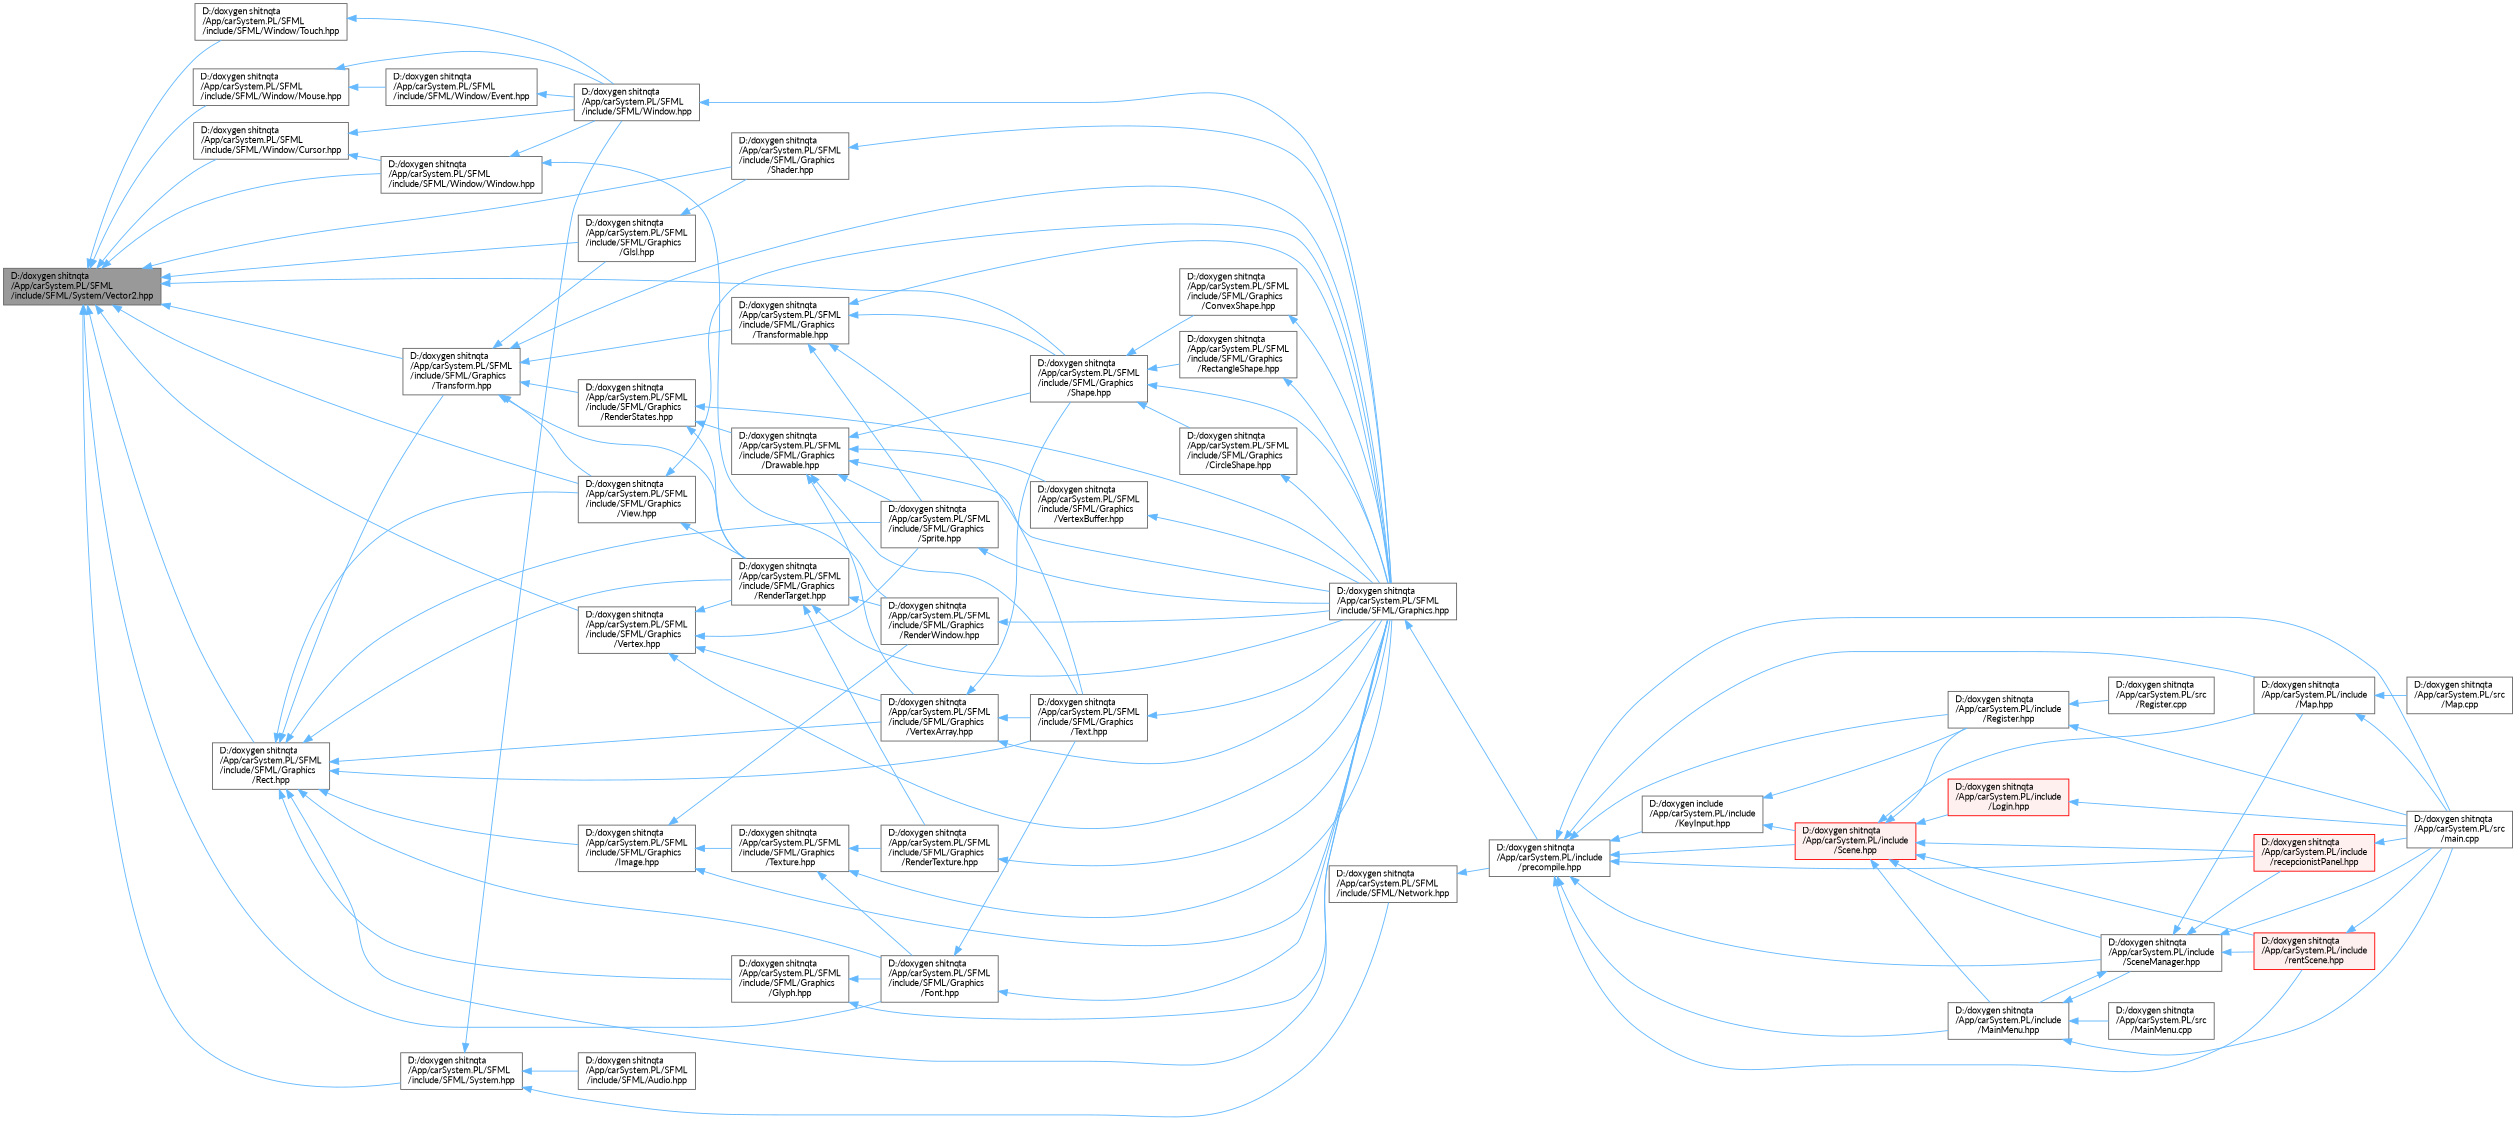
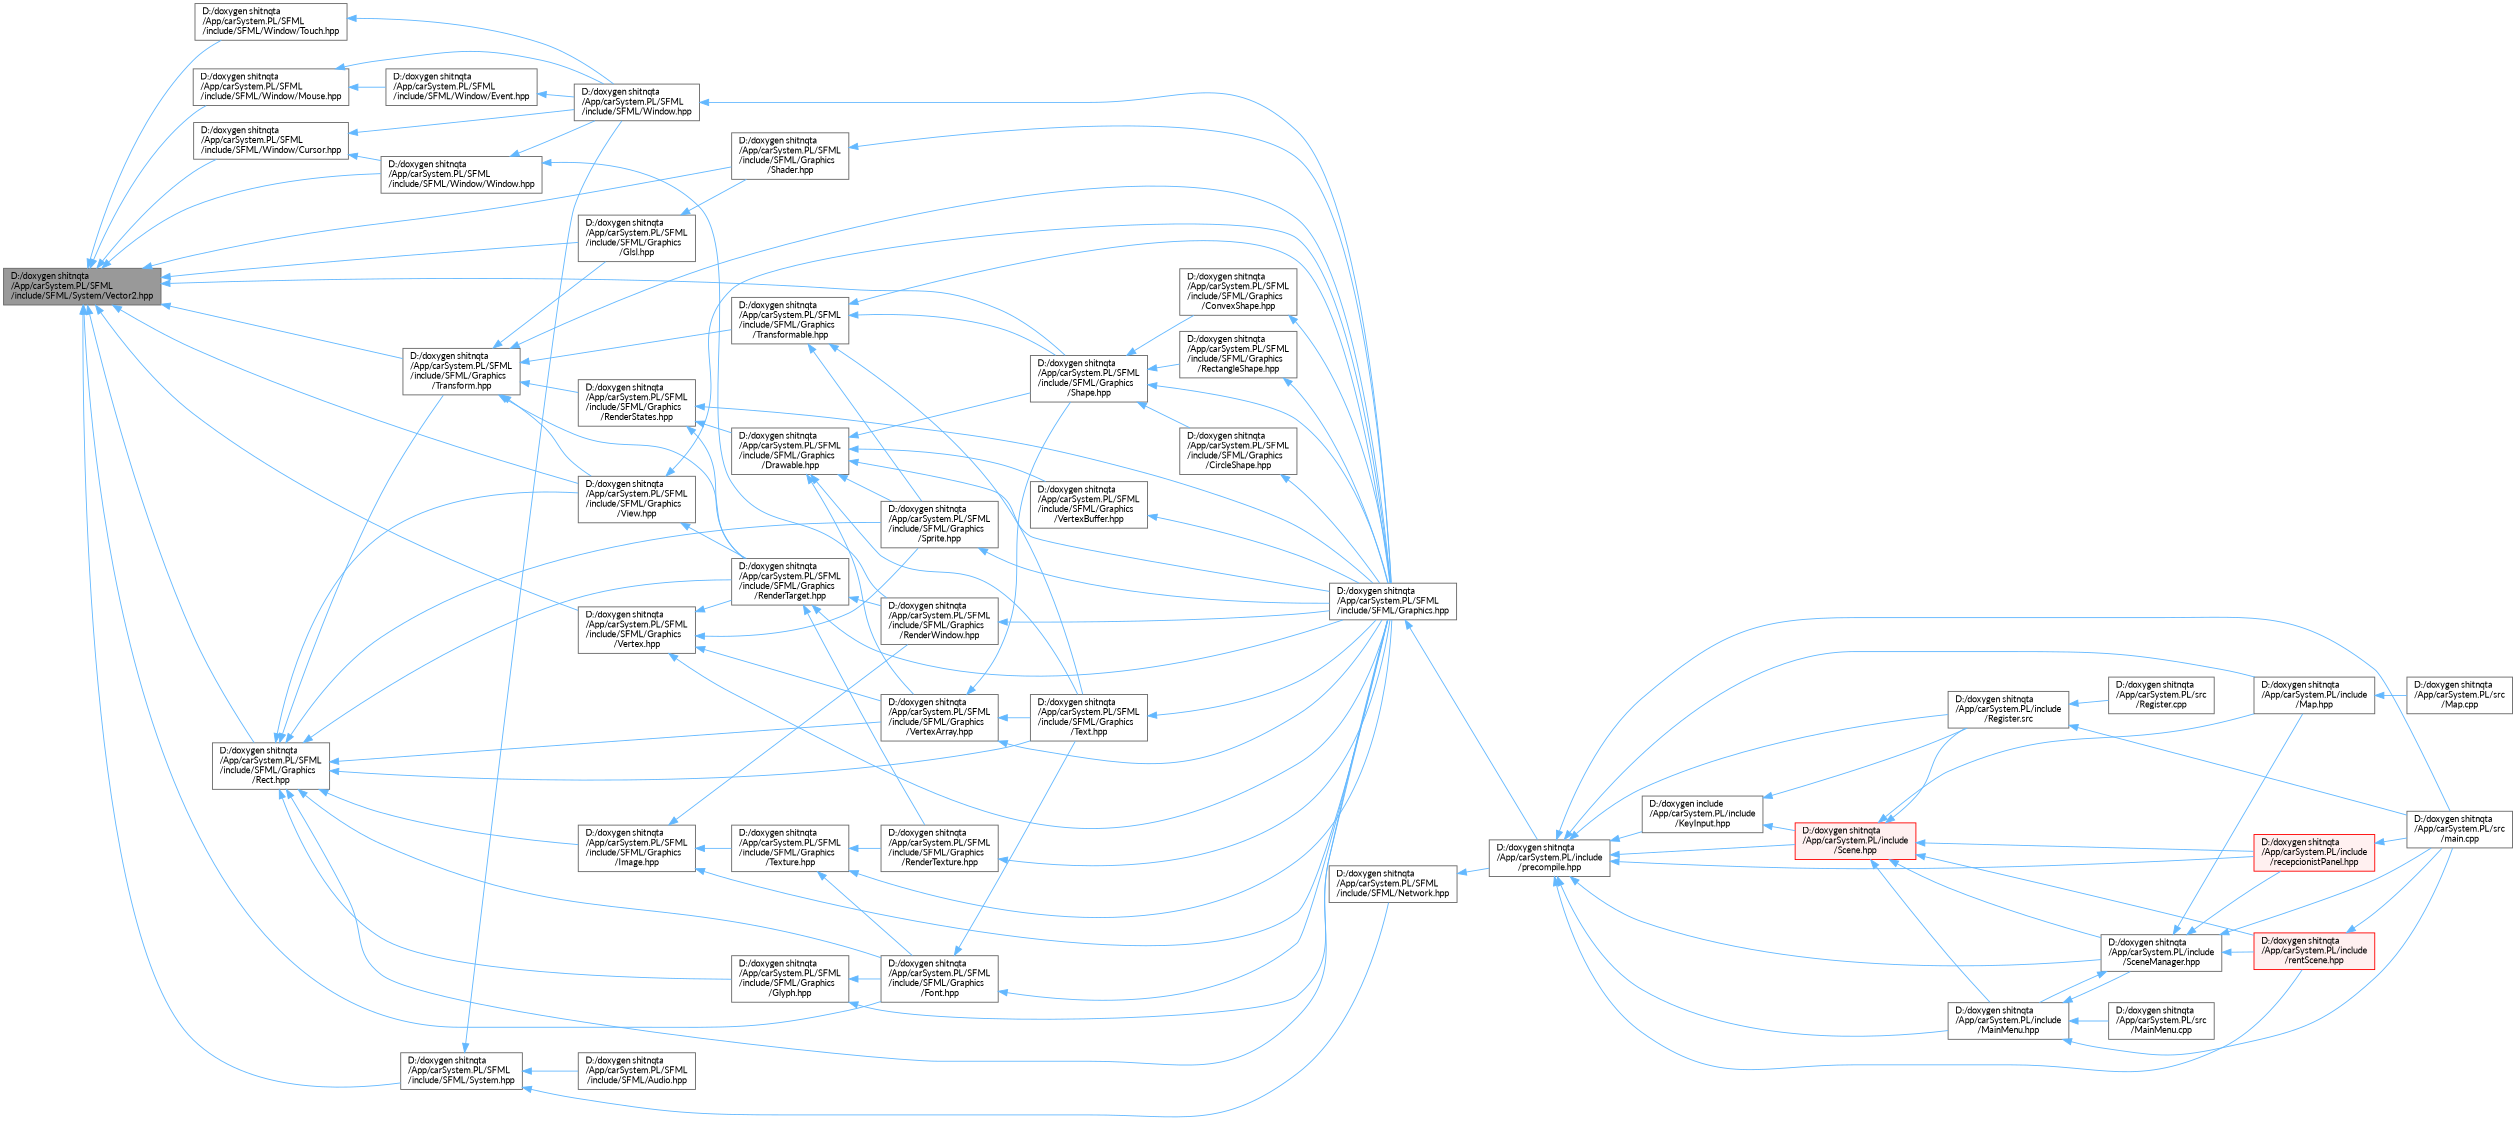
  digraph {
    fontname=Lato
    rankdir=LR
    node [color=grey40 fillcolor=white fontname=Lato fontsize=10 shape=box style=filled]
    edge [color=steelblue1 dir=back fontname=Lato fontsize=10 labelfontname=Helvetica labelfontsize=10 style=solid]
    n1 [color=gray40 fillcolor=grey60 fontcolor=black height=0.2 label="D:/doxygen shitnqta\l/App/carSystem.PL/SFML\l/include/SFML/System/Vector2.hpp" width=0.4]
    n2 [height=0.2 label="D:/doxygen shitnqta\l/App/carSystem.PL/SFML\l/include/SFML/Graphics\l/Font.hpp" width=0.4]
    n3 [height=0.2 label="D:/doxygen shitnqta\l/App/carSystem.PL/SFML\l/include/SFML/Graphics\l/Glsl.hpp" width=0.4]
    n4 [height=0.2 label="D:/doxygen shitnqta\l/App/carSystem.PL/SFML\l/include/SFML/Graphics\l/Shader.hpp" width=0.4]
    n5 [height=0.2 label="D:/doxygen shitnqta\l/App/carSystem.PL/SFML\l/include/SFML/Graphics\l/Rect.hpp" width=0.4]
    n6 [height=0.2 label="D:/doxygen shitnqta\l/App/carSystem.PL/SFML\l/include/SFML/Graphics\l/Transform.hpp" width=0.4]
    n7 [height=0.2 label="D:/doxygen shitnqta\l/App/carSystem.PL/SFML\l/include/SFML/Graphics\l/Shape.hpp" width=0.4]
    n8 [height=0.2 label="D:/doxygen shitnqta\l/App/carSystem.PL/SFML\l/include/SFML/Graphics\l/View.hpp" width=0.4]
    n9 [height=0.2 label="D:/doxygen shitnqta\l/App/carSystem.PL/SFML\l/include/SFML/Graphics\l/Vertex.hpp" width=0.4]
    n10 [height=0.2 label="D:/doxygen shitnqta\l/App/carSystem.PL/SFML\l/include/SFML/System.hpp" width=0.4]
    n11 [height=0.2 label="D:/doxygen shitnqta\l/App/carSystem.PL/SFML\l/include/SFML/Window/Cursor.hpp" width=0.4]
    n12 [height=0.2 label="D:/doxygen shitnqta\l/App/carSystem.PL/SFML\l/include/SFML/Window/Window.hpp" width=0.4]
    n13 [height=0.2 label="D:/doxygen shitnqta\l/App/carSystem.PL/SFML\l/include/SFML/Window/Mouse.hpp" width=0.4]
    n14 [height=0.2 label="D:/doxygen shitnqta\l/App/carSystem.PL/SFML\l/include/SFML/Window/Touch.hpp" width=0.4]
    n15 [height=0.2 label="D:/doxygen shitnqta\l/App/carSystem.PL/SFML\l/include/SFML/Graphics.hpp" width=0.4]
    n16 [height=0.2 label="D:/doxygen shitnqta\l/App/carSystem.PL/SFML\l/include/SFML/Graphics\l/Text.hpp" width=0.4]
    n17 [height=0.2 label="D:/doxygen shitnqta\l/App/carSystem.PL/SFML\l/include/SFML/Graphics\l/Glyph.hpp" width=0.4]
    n18 [height=0.2 label="D:/doxygen shitnqta\l/App/carSystem.PL/SFML\l/include/SFML/Graphics\l/Image.hpp" width=0.4]
    n19 [height=0.2 label="D:/doxygen shitnqta\l/App/carSystem.PL/SFML\l/include/SFML/Graphics\l/RenderTarget.hpp" width=0.4]
    n20 [height=0.2 label="D:/doxygen shitnqta\l/App/carSystem.PL/SFML\l/include/SFML/Graphics\l/Sprite.hpp" width=0.4]
    n21 [height=0.2 label="D:/doxygen shitnqta\l/App/carSystem.PL/SFML\l/include/SFML/Graphics\l/VertexArray.hpp" width=0.4]
    n22 [height=0.2 label="D:/doxygen shitnqta\l/App/carSystem.PL/SFML\l/include/SFML/Graphics\l/RenderStates.hpp" width=0.4]
    n23 [height=0.2 label="D:/doxygen shitnqta\l/App/carSystem.PL/SFML\l/include/SFML/Graphics\l/Transformable.hpp" width=0.4]
    n24 [height=0.2 label="D:/doxygen shitnqta\l/App/carSystem.PL/SFML\l/include/SFML/Graphics\l/CircleShape.hpp" width=0.4]
    n25 [height=0.2 label="D:/doxygen shitnqta\l/App/carSystem.PL/SFML\l/include/SFML/Graphics\l/ConvexShape.hpp" width=0.4]
    n26 [height=0.2 label="D:/doxygen shitnqta\l/App/carSystem.PL/SFML\l/include/SFML/Graphics\l/RectangleShape.hpp" width=0.4]
    n27 [height=0.2 label="D:/doxygen shitnqta\l/App/carSystem.PL/SFML\l/include/SFML/Audio.hpp" width=0.4]
    n28 [height=0.2 label="D:/doxygen shitnqta\l/App/carSystem.PL/SFML\l/include/SFML/Network.hpp" width=0.4]
    n29 [height=0.2 label="D:/doxygen shitnqta\l/App/carSystem.PL/SFML\l/include/SFML/Window.hpp" width=0.4]
    n30 [height=0.2 label="D:/doxygen shitnqta\l/App/carSystem.PL/SFML\l/include/SFML/Graphics\l/RenderWindow.hpp" width=0.4]
    n31 [height=0.2 label="D:/doxygen shitnqta\l/App/carSystem.PL/SFML\l/include/SFML/Window/Event.hpp" width=0.4]
    n32 [height=0.2 label="D:/doxygen shitnqta\l/App/carSystem.PL/include\l/precompile.hpp" width=0.4]
    n33 [height=0.2 label="D:/doxygen include\l/App/carSystem.PL/include\l/KeyInput.hpp" width=0.4]
-   n34 [height=0.2 label="D:/doxygen shitnqta\l/App/carSystem.PL/include\l/Register.hpp" width=0.4]
+   n34 [height=0.2 label="D:/doxygen shitnqta\l/App/carSystem.PL/include\l/Register.src" width=0.4]
    n35 [height=0.2 label="D:/doxygen shitnqta\l/App/carSystem.PL/src\l/main.cpp" width=0.4]
    n36 [color=red fillcolor="#FFF0F0" height=0.2 label="D:/doxygen shitnqta\l/App/carSystem.PL/include\l/Scene.hpp" width=0.4]
    n37 [height=0.2 label="D:/doxygen shitnqta\l/App/carSystem.PL/include\l/MainMenu.hpp" width=0.4]
    n38 [height=0.2 label="D:/doxygen shitnqta\l/App/carSystem.PL/include\l/SceneManager.hpp" width=0.4]
    n39 [height=0.2 label="D:/doxygen shitnqta\l/App/carSystem.PL/include\l/Map.hpp" width=0.4]
    n40 [color=red fillcolor="#FFF0F0" height=0.2 label="D:/doxygen shitnqta\l/App/carSystem.PL/include\l/recepcionistPanel.hpp" width=0.4]
    n41 [color=red fillcolor="#FFF0F0" height=0.2 label="D:/doxygen shitnqta\l/App/carSystem.PL/include\l/rentScene.hpp" width=0.4]
    n42 [height=0.2 label="D:/doxygen shitnqta\l/App/carSystem.PL/src\l/Register.cpp" width=0.4]
-   n43 [color=red fillcolor="#FFF0F0" height=0.2 label="D:/doxygen shitnqta\l/App/carSystem.PL/include\l/Login.hpp" width=0.4]
    n44 [height=0.2 label="D:/doxygen shitnqta\l/App/carSystem.PL/src\l/MainMenu.cpp" width=0.4]
    n45 [height=0.2 label="D:/doxygen shitnqta\l/App/carSystem.PL/src\l/Map.cpp" width=0.4]
    n46 [height=0.2 label="D:/doxygen shitnqta\l/App/carSystem.PL/SFML\l/include/SFML/Graphics\l/Texture.hpp" width=0.4]
    n47 [height=0.2 label="D:/doxygen shitnqta\l/App/carSystem.PL/SFML\l/include/SFML/Graphics\l/RenderTexture.hpp" width=0.4]
    n48 [height=0.2 label="D:/doxygen shitnqta\l/App/carSystem.PL/SFML\l/include/SFML/Graphics\l/Drawable.hpp" width=0.4]
    n49 [height=0.2 label="D:/doxygen shitnqta\l/App/carSystem.PL/SFML\l/include/SFML/Graphics\l/VertexBuffer.hpp" width=0.4]
    n1 -> n2
    n1 -> n3
    n1 -> n4
    n1 -> n5
    n1 -> n6
    n1 -> n7
    n1 -> n8
    n1 -> n9
    n1 -> n10
    n1 -> n11
    n1 -> n12
    n1 -> n13
    n1 -> n14
    n2 -> n15
    n2 -> n16
    n3 -> n4
    n4 -> n15
    n5 -> n2
    n5 -> n6
    n5 -> n8
    n5 -> n15
    n5 -> n16
    n5 -> n17
    n5 -> n18
    n5 -> n19
    n5 -> n20
    n5 -> n21
    n6 -> n3
    n6 -> n8
    n6 -> n15
    n6 -> n19
    n6 -> n22
    n6 -> n23
    n7 -> n15
    n7 -> n24
    n7 -> n25
    n7 -> n26
    n8 -> n15
    n8 -> n19
    n9 -> n15
    n9 -> n19
    n9 -> n20
    n9 -> n21
    n10 -> n27
    n10 -> n28
    n10 -> n29
    n11 -> n12
    n11 -> n29
    n12 -> n29
    n12 -> n30
    n13 -> n29
    n13 -> n31
    n14 -> n29
    n15 -> n32
    n16 -> n15
    n17 -> n2
    n17 -> n15
    n18 -> n15
    n18 -> n30
    n18 -> n46
    n19 -> n15
    n19 -> n30
    n19 -> n47
    n20 -> n15
    n21 -> n7
    n21 -> n15
    n21 -> n16
    n22 -> n15
    n22 -> n19
    n22 -> n48
    n23 -> n7
    n23 -> n15
    n23 -> n16
    n23 -> n20
    n24 -> n15
    n25 -> n15
    n26 -> n15
    n28 -> n32
    n29 -> n15
    n30 -> n15
    n31 -> n29
    n32 -> n33
    n32 -> n34
    n32 -> n35
    n32 -> n36
    n32 -> n37
    n32 -> n38
    n32 -> n39
    n32 -> n40
    n32 -> n41
    n33 -> n34
    n33 -> n36
    n34 -> n35
    n34 -> n42
    n36 -> n34
    n36 -> n37
    n36 -> n38
    n36 -> n39
    n36 -> n40
    n36 -> n41
-   n36 -> n43
    n37 -> n35
    n37 -> n38
    n37 -> n44
    n38 -> n35
    n38 -> n37
    n38 -> n39
    n38 -> n40
    n38 -> n41
-   n39 -> n35
    n39 -> n45
    n40 -> n35
    n41 -> n35
-   n43 -> n35
    n46 -> n2
    n46 -> n15
    n46 -> n47
    n47 -> n15
    n48 -> n7
    n48 -> n15
    n48 -> n16
    n48 -> n20
    n48 -> n21
    n48 -> n49
    n49 -> n15
  }
